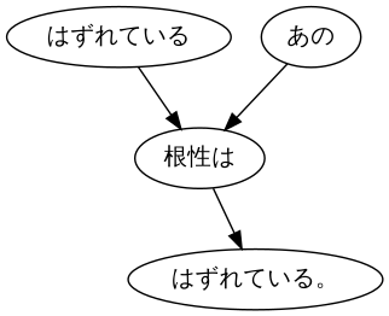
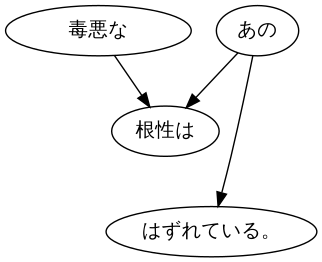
  digraph {
    fontname="PT Serif"
    node [fontname="PT Serif"]
    edge [fontname="PT Serif"]
    n1 [label="あの"]
    n2 [label="根性は"]
    n3 [label="はずれている。"]
-   n4 [label="はずれている"]
+   n4 [label="毒悪な"]
    n1 -> n2
-   n2 -> n3
+   n1 -> n3
    n4 -> n2
  }
